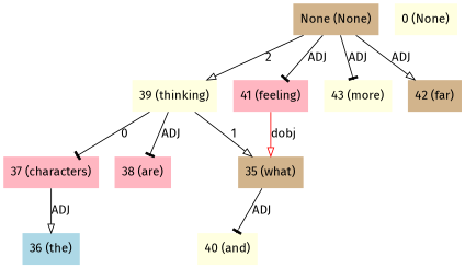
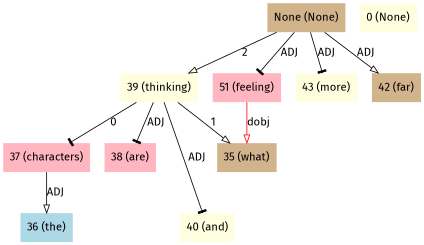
  digraph {
    fontname="Fira Sans"
    node [fillcolor=lightyellow fontname="Fira Sans" shape=plaintext style=filled]
    edge [arrowhead=onormal dir=forward fontname="Fira Sans"]
    n1 [fillcolor=tan label="None (None)"]
    n2 [label="39 (thinking)"]
-   n3 [fillcolor=lightpink label="41 (feeling)"]
+   n3 [fillcolor=lightpink label="51 (feeling)"]
    n4 [label="43 (more)"]
    n5 [fillcolor=tan label="42 (far)"]
    n6 [fillcolor=tan label="35 (what)"]
    n7 [fillcolor=lightpink label="37 (characters)"]
    n8 [fillcolor=lightpink label="38 (are)"]
    n9 [label="40 (and)"]
    n10 [fillcolor=lightblue label="36 (the)"]
    n11 [label="0 (None)"]
    n1 -> n2 [label=2]
    n1 -> n3 [arrowhead=tee label=ADJ]
    n1 -> n4 [arrowhead=tee label=ADJ]
    n1 -> n5 [label=ADJ]
    n2 -> n6 [label=1]
    n2 -> n7 [arrowhead=tee label=0]
    n2 -> n8 [arrowhead=tee label=ADJ]
-   n6 -> n9 [arrowhead=tee label=ADJ]
+   n2 -> n9 [arrowhead=tee label=ADJ]
    n3 -> n6 [color=red label=dobj]
    n7 -> n10 [label=ADJ]
  }
